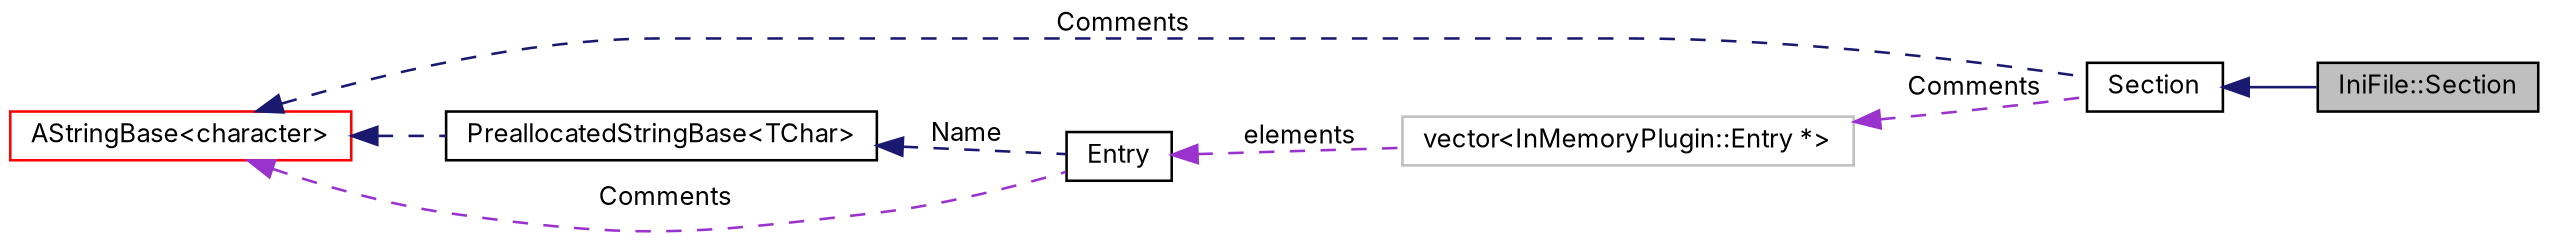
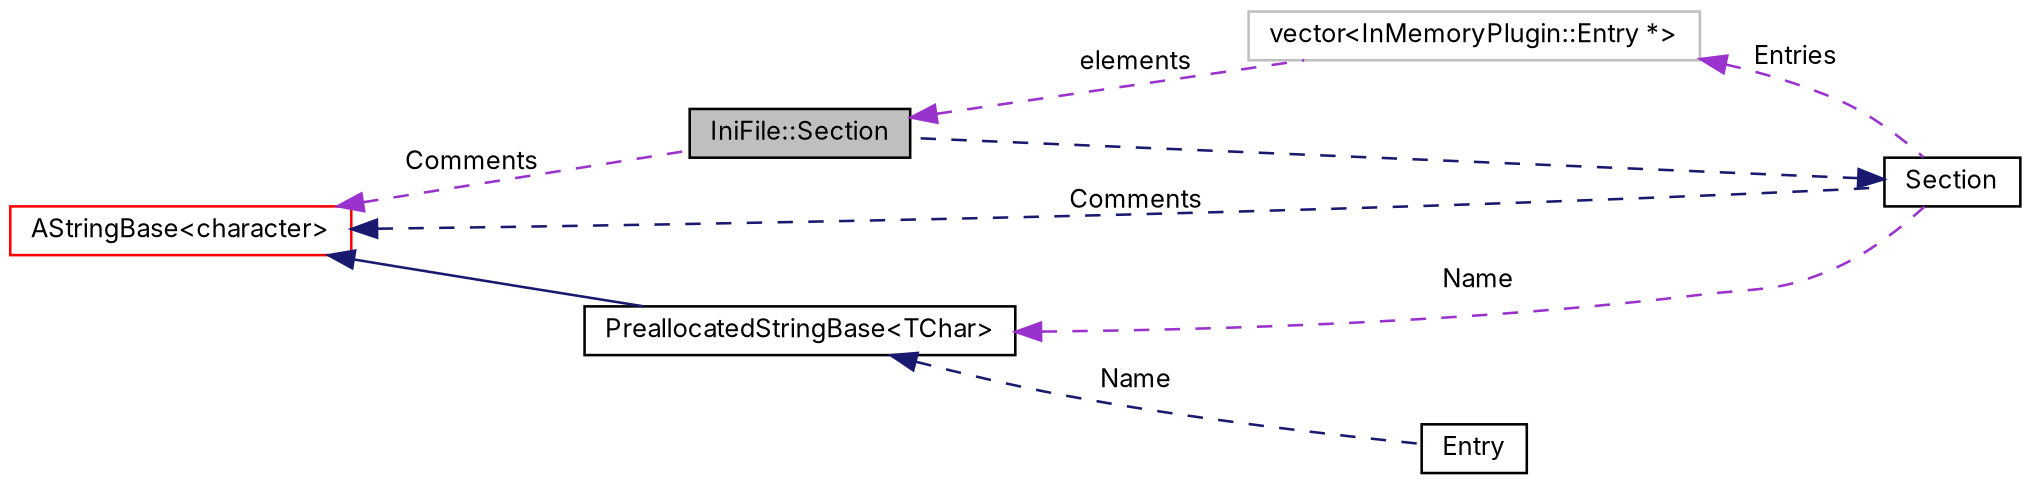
  digraph {
    fontname=Inter
    rankdir=LR
    node [color=black fillcolor=white fontname=Inter fontsize=10 shape=record style=filled]
    edge [color=darkorchid3 dir=back fontname=Inter fontsize=10 labelfontname=Helvetica labelfontsize=10 style=dashed]
    n1 [fillcolor=grey75 fontcolor=black height=0.2 label="IniFile::Section" width=0.4]
    n2 [color=grey75 height=0.2 label="vector\<InMemoryPlugin::Entry *\>" width=0.4]
    n3 [height=0.2 label=Section width=0.4]
    n4 [color=red height=0.2 label="AStringBase\<character\>" width=0.4]
    n5 [height=0.2 label="PreallocatedStringBase\<TChar\>" width=0.4]
    n6 [height=0.2 label=Entry width=0.4]
-   n2 -> n3 [label=" Comments"]
-   n3 -> n1 [color=midnightblue style=solid]
+   n2 -> n3 [label=" Entries"]
+   n3 -> n1 [color=midnightblue]
    n4 -> n3 [color=midnightblue label=" Comments"]
-   n4 -> n5 [color=midnightblue]
-   n4 -> n6 [label=" Comments"]
+   n4 -> n5 [color=midnightblue style=solid]
+   n4 -> n1 [label=" Comments"]
+   n5 -> n3 [label=" Name"]
    n5 -> n6 [color=midnightblue label=" Name"]
-   n6 -> n2 [label=" elements"]
+   n1 -> n2 [label=" elements"]
  }
